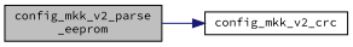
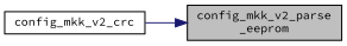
  digraph {
    rankdir=LR
    fontname="Source Code Pro"
    node [color=black fontname="Source Code Pro" fontsize=10 shape=record style=filled]
    n1 [fillcolor=grey75 fontcolor=black height=0.2 label="config_mkk_v2_parse\l_eeprom" width=0.4]
    n2 [fillcolor=white height=0.2 label=config_mkk_v2_crc width=0.4]
-   n1 -> n2 [color=midnightblue fontname="Source Code Pro" fontsize=10 labelfontname=FreeSans labelfontsize=10 style=solid]
+   n2 -> n1 [color=midnightblue fontname="Source Code Pro" fontsize=10 labelfontname=FreeSans labelfontsize=10 style=solid]
  }
